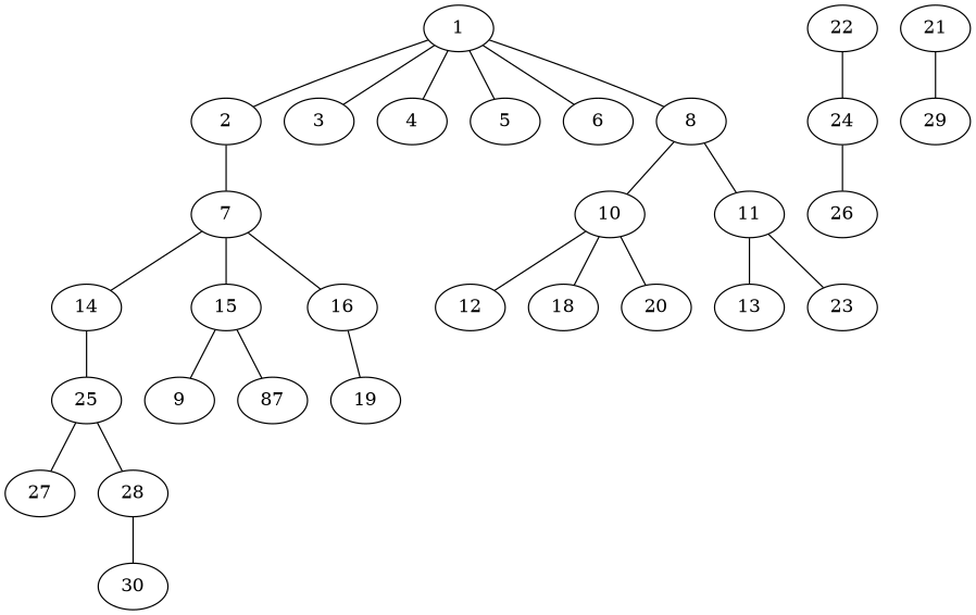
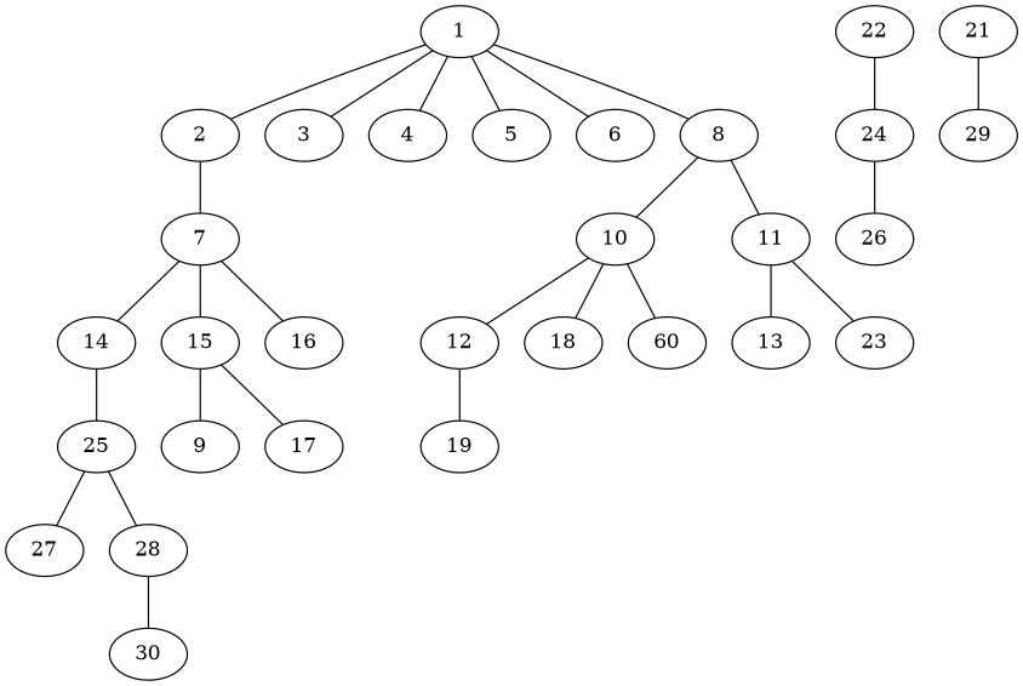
  graph {
    1
    2
    3
    4
    5
    6
    8
    7
    10
    11
    14
    15
    16
    12
    18
-   20
+   20 [label=60]
    13
    23
    25
    9
-   17 [label=87]
+   17
    19
    22
    24
    27
    28
    21
    29
    26
    30
    1 -- 2
    1 -- 3
    1 -- 4
    1 -- 5
    1 -- 6
    1 -- 8
    2 -- 7
    8 -- 10
    8 -- 11
    7 -- 14
    7 -- 15
    7 -- 16
    10 -- 12
    10 -- 18
    10 -- 20
    11 -- 13
    11 -- 23
    14 -- 25
    15 -- 9
    15 -- 17
-   16 -- 19
+   12 -- 19
    25 -- 27
    25 -- 28
    22 -- 24
    24 -- 26
    28 -- 30
    21 -- 29
  }
